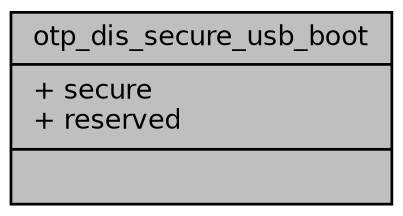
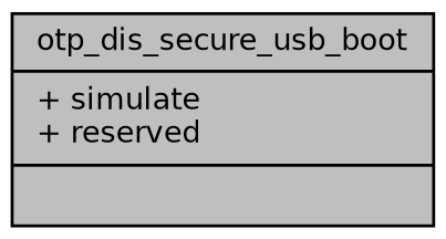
  digraph {
-   n1 [color=black fillcolor=grey75 fontcolor=black fontname=Helvetica fontsize=10 height=0.2 label="{otp_dis_secure_usb_boot\n|+ secure\l+ reserved\l|}" shape=record style=filled width=0.4]
+   n1 [color=black fillcolor=grey75 fontcolor=black fontname=Helvetica fontsize=10 height=0.2 label="{otp_dis_secure_usb_boot\n|+ simulate\l+ reserved\l|}" shape=record style=filled width=0.4]
  }
